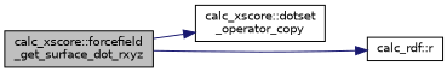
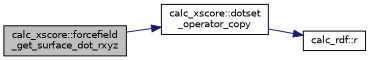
  digraph {
    rankdir=LR
    node [color=black fillcolor=white fontname=Helvetica fontsize=10 shape=record style=filled]
    edge [color=midnightblue fontname=Helvetica fontsize=10 labelfontname=Helvetica labelfontsize=10 style=solid]
    n1 [fillcolor=grey75 fontcolor=black height=0.2 label="calc_xscore::forcefield\l_get_surface_dot_rxyz" width=0.4]
    n2 [height=0.2 label="calc_xscore::dotset\l_operator_copy" width=0.4]
    n3 [height=0.2 label="calc_rdf::r" width=0.4]
    n1 -> n2
-   n1 -> n3
+   n2 -> n3
  }
